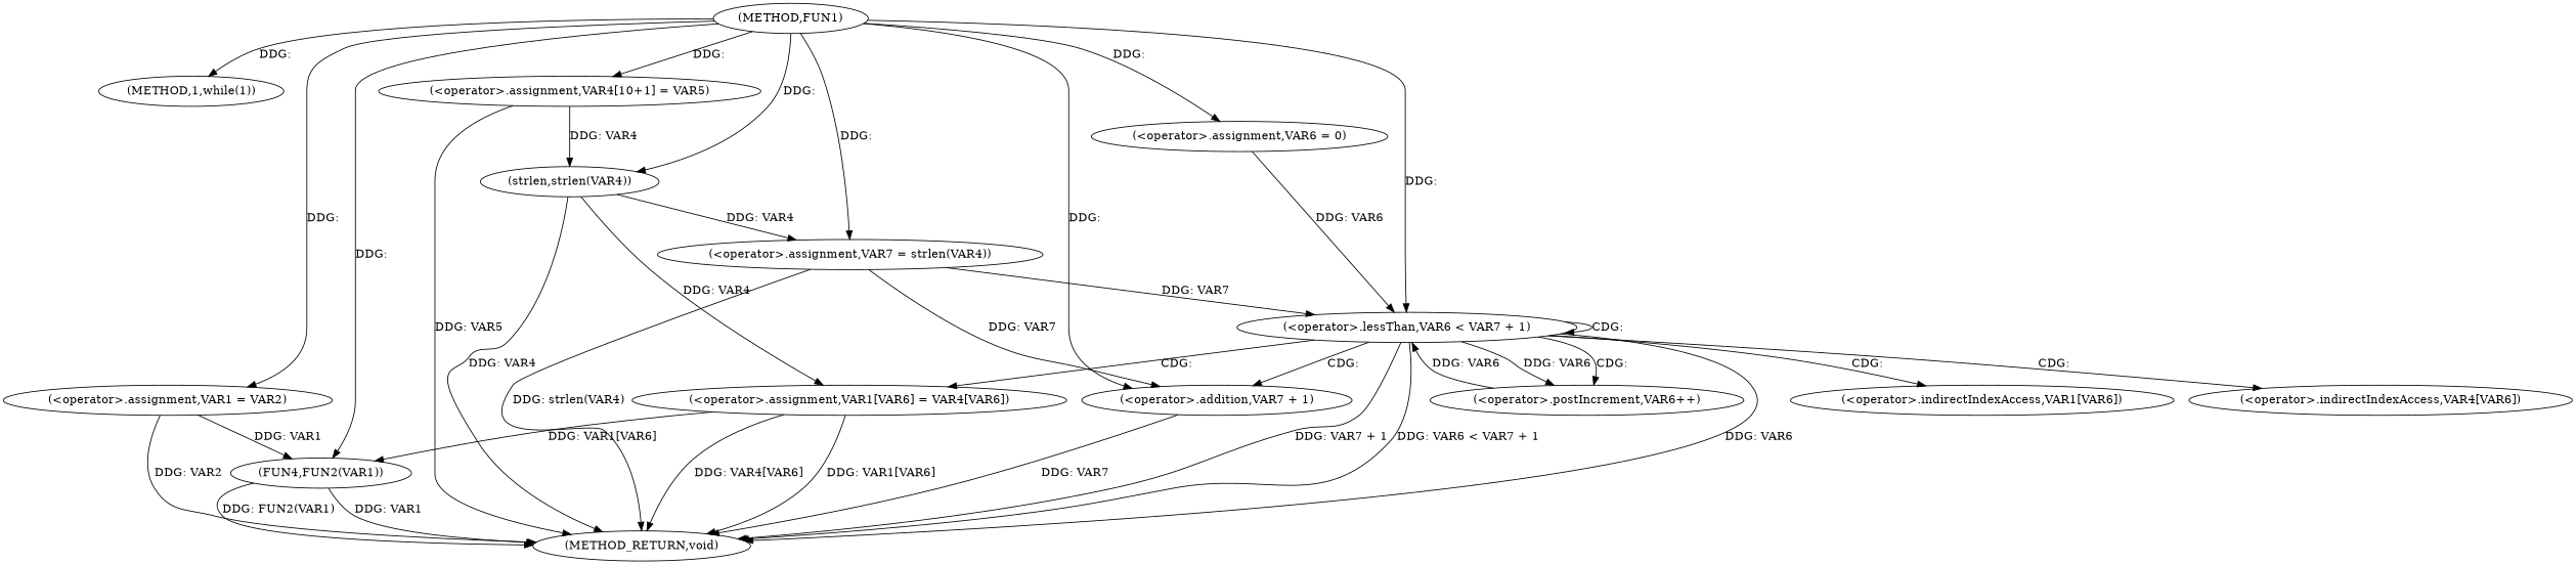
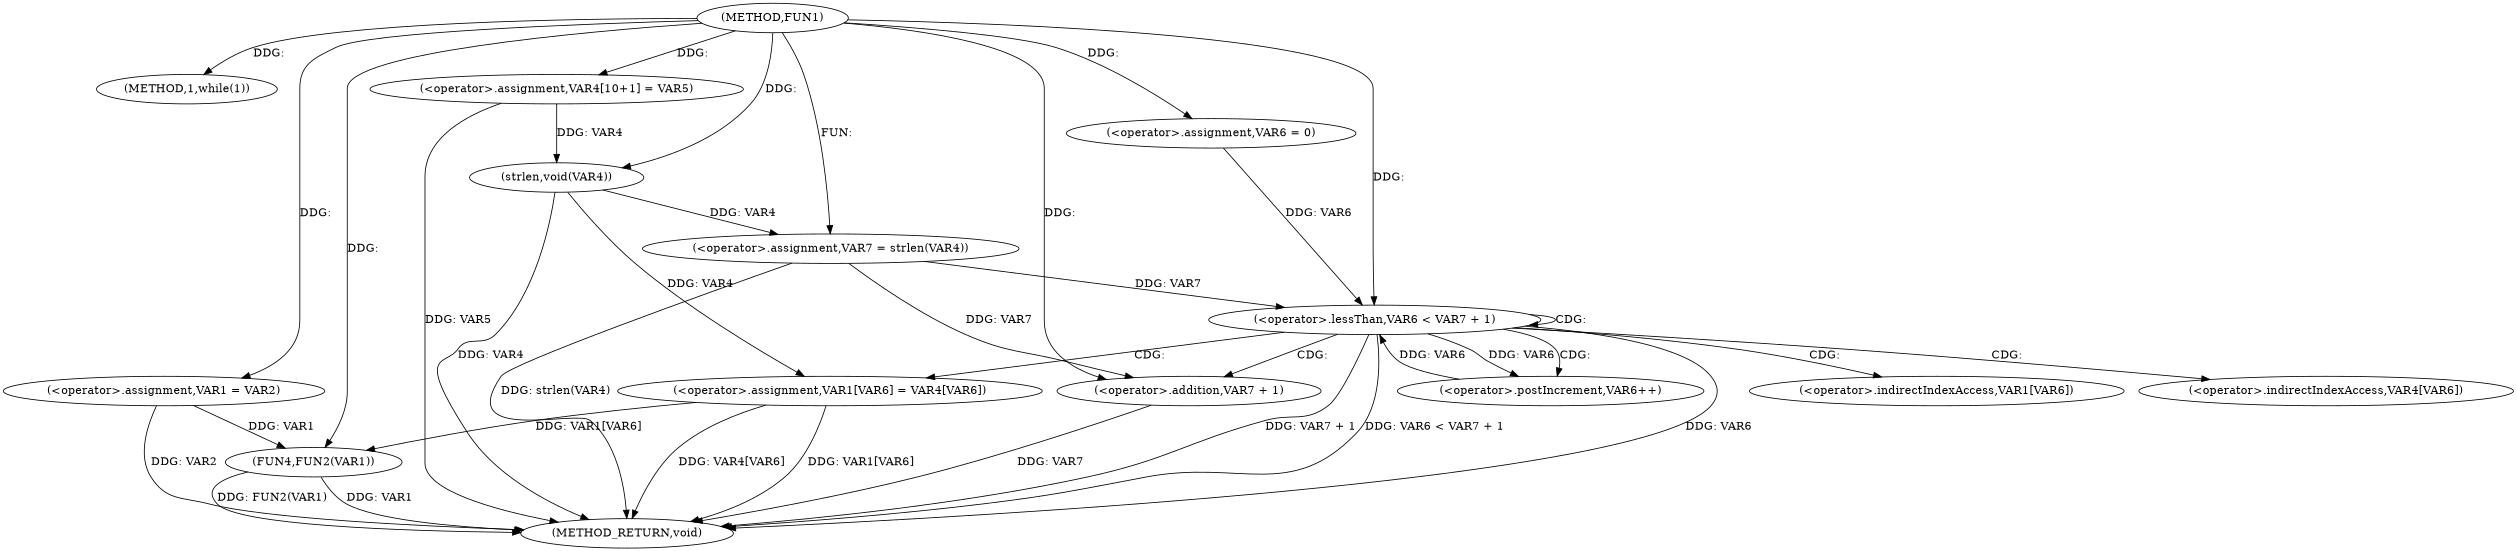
  digraph {
    n1 [label="(METHOD,FUN1)"]
    n2 [label="(METHOD,1,while(1))"]
    n3 [label="(<operator>.assignment,VAR1 = VAR2)"]
    n4 [label="(<operator>.assignment,VAR4[10+1] = VAR5)"]
    n5 [label="(<operator>.assignment,VAR7 = strlen(VAR4))"]
-   n6 [label="(strlen,strlen(VAR4))"]
+   n6 [label="(strlen,void(VAR4))"]
    n7 [label="(<operator>.assignment,VAR6 = 0)"]
    n8 [label="(<operator>.lessThan,VAR6 < VAR7 + 1)"]
    n9 [label="(<operator>.addition,VAR7 + 1)"]
    n10 [label="(FUN4,FUN2(VAR1))"]
    n11 [label="(METHOD_RETURN,void)"]
    n12 [label="(<operator>.assignment,VAR1[VAR6] = VAR4[VAR6])"]
    n13 [label="(<operator>.postIncrement,VAR6++)"]
    n14 [label="(<operator>.indirectIndexAccess,VAR1[VAR6])"]
    n15 [label="(<operator>.indirectIndexAccess,VAR4[VAR6])"]
    n1 -> n2 [label="DDG: "]
    n1 -> n3 [label="DDG: "]
    n1 -> n4 [label="DDG: "]
-   n1 -> n5 [label="DDG: "]
+   n1 -> n5 [label="FUN: "]
    n1 -> n6 [label="DDG: "]
    n1 -> n7 [label="DDG: "]
    n1 -> n8 [label="DDG: "]
    n1 -> n9 [label="DDG: "]
    n1 -> n10 [label="DDG: "]
    n3 -> n10 [label="DDG: VAR1"]
    n3 -> n11 [label="DDG: VAR2"]
    n4 -> n6 [label="DDG: VAR4"]
    n4 -> n11 [label="DDG: VAR5"]
    n5 -> n8 [label="DDG: VAR7"]
    n5 -> n9 [label="DDG: VAR7"]
    n5 -> n11 [label="DDG: strlen(VAR4)"]
    n6 -> n5 [label="DDG: VAR4"]
    n6 -> n11 [label="DDG: VAR4"]
    n6 -> n12 [label="DDG: VAR4"]
    n7 -> n8 [label="DDG: VAR6"]
    n8 -> n8 [label="CDG: "]
    n8 -> n9 [label="CDG: "]
    n8 -> n11 [label="DDG: VAR7 + 1"]
    n8 -> n11 [label="DDG: VAR6 < VAR7 + 1"]
    n8 -> n11 [label="DDG: VAR6"]
    n8 -> n12 [label="CDG: "]
    n8 -> n13 [label="DDG: VAR6"]
    n8 -> n13 [label="CDG: "]
    n8 -> n14 [label="CDG: "]
    n8 -> n15 [label="CDG: "]
    n9 -> n11 [label="DDG: VAR7"]
    n10 -> n11 [label="DDG: FUN2(VAR1)"]
    n10 -> n11 [label="DDG: VAR1"]
    n12 -> n10 [label="DDG: VAR1[VAR6]"]
    n12 -> n11 [label="DDG: VAR4[VAR6]"]
    n12 -> n11 [label="DDG: VAR1[VAR6]"]
    n13 -> n8 [label="DDG: VAR6"]
  }
